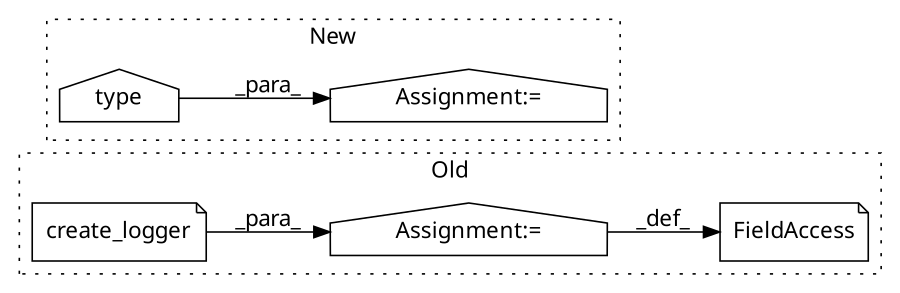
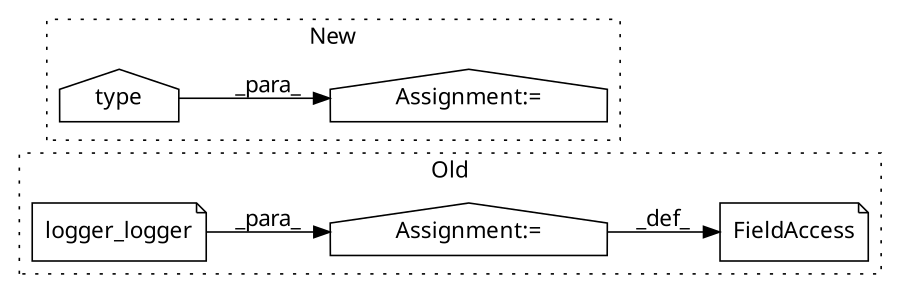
  digraph {
    rankdir=LR
    fontname="Noto Sans"
    node [a=32 l=1 shape=house fontname="Noto Sans"]
    edge [fontname="Noto Sans"]
-   n1 [l=15 label=create_logger s=252 shape=note]
+   n1 [l=15 label=logger_logger s=252 shape=note]
    n2 [a=22 l=6 label=FieldAccess s=245 shape=note]
    n3 [a=7 label="Assignment:=" s=251]
    n4 [l="5,1" label=type s="383,392"]
    n5 [a=7 label="Assignment:=" s=382]
    subgraph cluster_1 {
      label=Old
      style=dotted
      n1
      n2
      n3
    }
    subgraph cluster_2 {
      label=New
      style=dotted
      n4
      n5
    }
    n1 -> n3 [label=_para_]
    n3 -> n2 [label=_def_]
    n4 -> n5 [label=_para_]
  }
